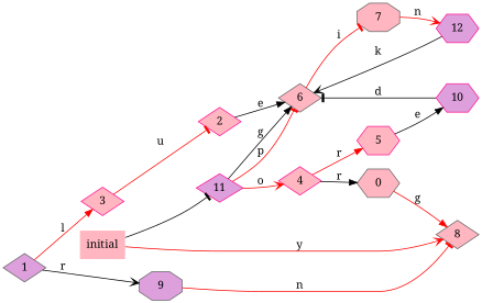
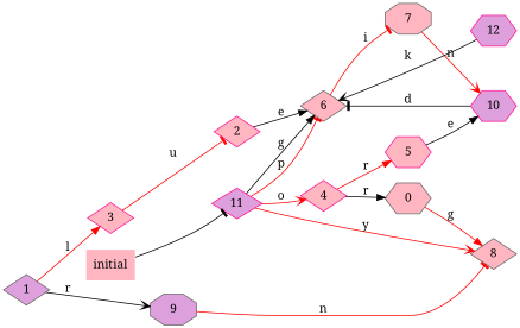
  digraph {
    fontname="Noto Serif"
    rankdir=LR
    node [color=deeppink fillcolor=lightpink fontname="Noto Serif" shape=diamond style=filled]
    edge [arrowhead=normal color=red fontname="Noto Serif"]
    0 [color=gray40 shape=hexagon]
    8 [color=gray40]
    1 [color=gray40 fillcolor=plum]
    3
    9 [color=gray40 fillcolor=plum shape=octagon]
    2
    6 [color=gray40]
    7 [color=gray40 shape=octagon]
    12 [fillcolor=plum shape=hexagon]
    4
    5 [shape=hexagon]
    10 [fillcolor=plum shape=hexagon]
    11 [fillcolor=plum]
    initial [shape=plaintext]
    0 -> 8 [label=g]
    1 -> 3 [label=l]
    1 -> 9 [arrowhead=vee color=black label=r]
    3 -> 2 [arrowhead=tee label=u]
    9 -> 8 [arrowhead=tee label=n]
    2 -> 6 [color=black label=e]
    6 -> 7 [arrowhead=tee label=i]
-   7 -> 12 [arrowhead=vee label=n]
+   7 -> 10 [arrowhead=vee label=n]
    12 -> 6 [arrowhead=vee color=black label=k]
    4 -> 0 [color=black label=r]
    4 -> 5 [label=r]
    5 -> 10 [color=black label=e]
    10 -> 6 [arrowhead=tee color=black label=d]
-   initial -> 8 [arrowhead=vee label=y]
+   11 -> 8 [arrowhead=vee label=y]
    11 -> 6 [arrowhead=tee label=p]
    11 -> 6 [color=black label=g]
    11 -> 4 [arrowhead=vee label=o]
    initial -> 11 [arrowhead=tee color=black]
  }
